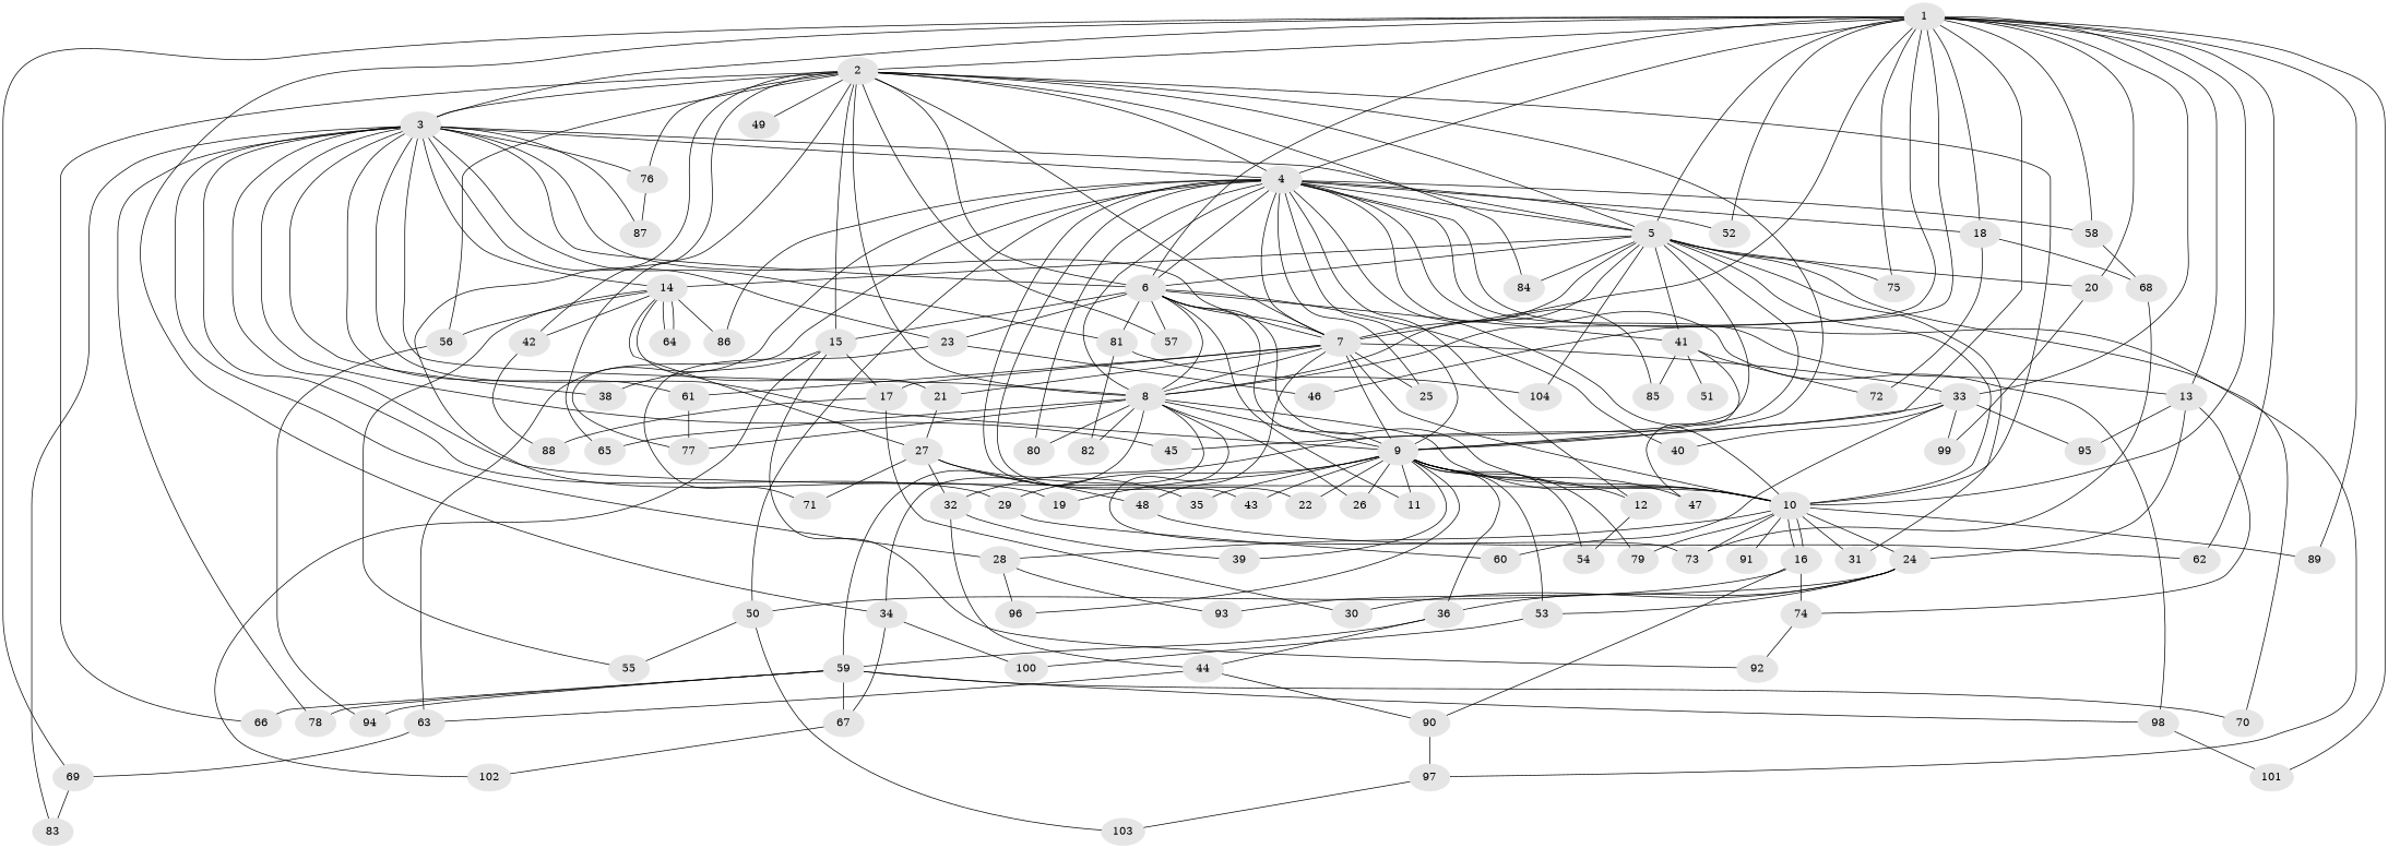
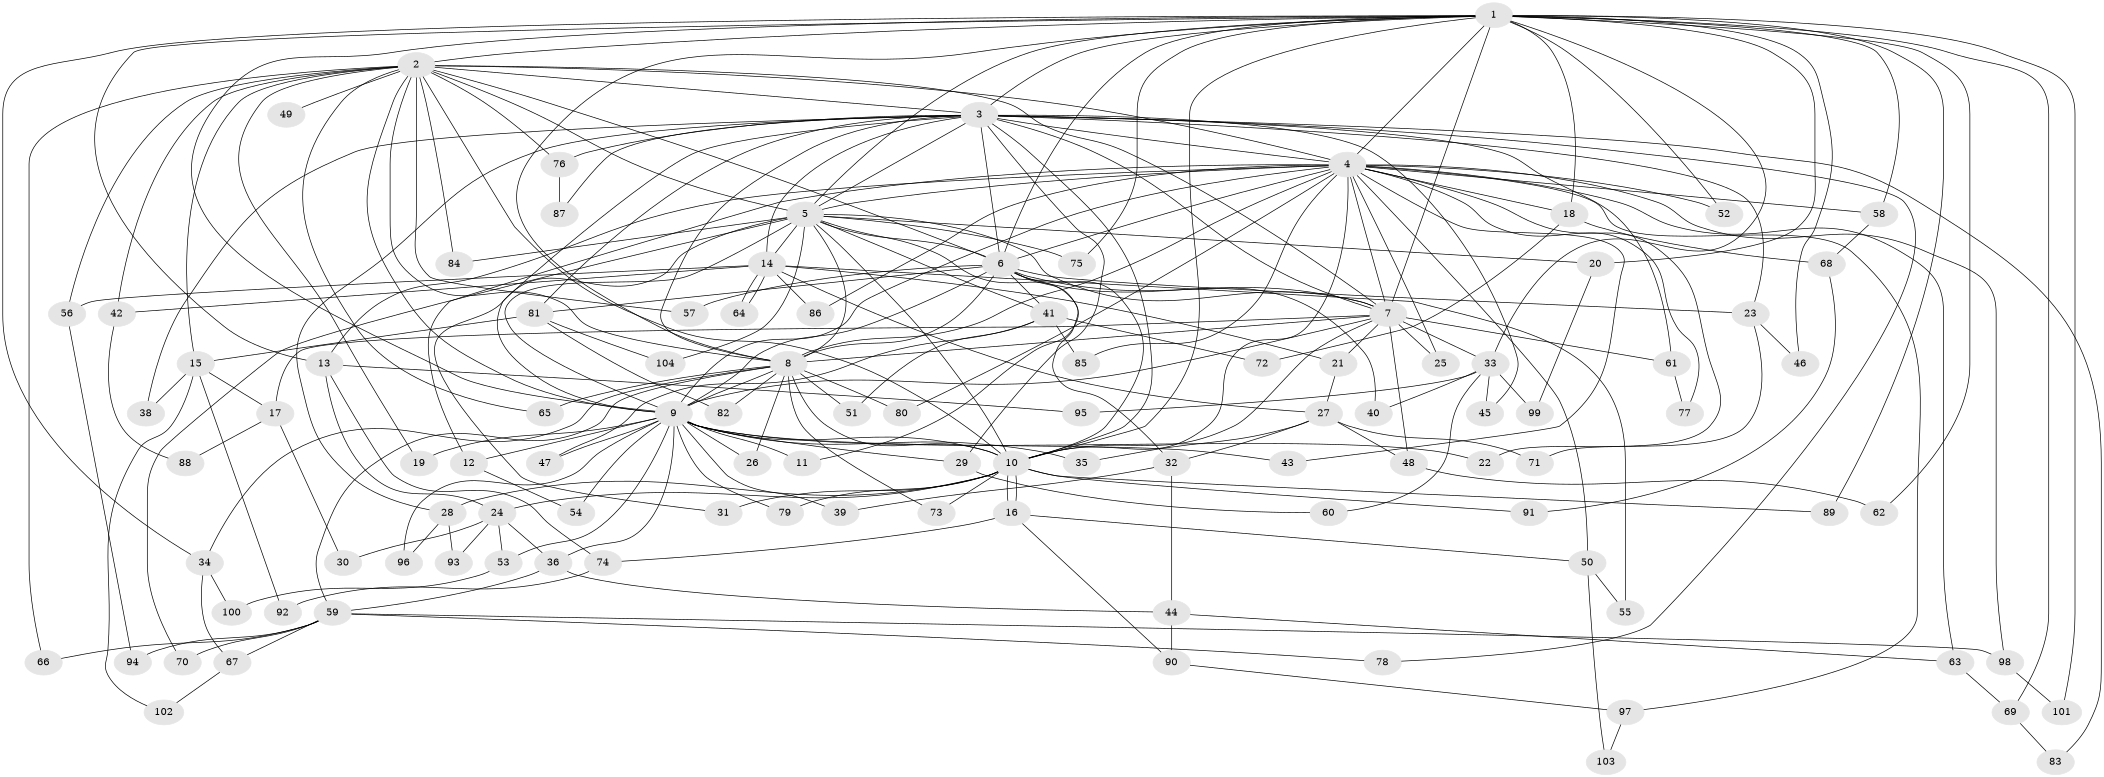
  graph {
    node [color=gray90 style=filled]
    1
    2
    3
    4
    5
    6
    7
    8
    9
    10
    13
    18
    20
    33
    34
    46
    52
    58
    62
    69
    75
    89
    101
    15
    19
    42
    49
    56
    57
    65
    66
    76
    84
    14
    23
    28
    29
    38
    45
    61
    78
    81
    83
    87
    12
    22
    25
    43
    50
    63
    77
    80
    85
    86
    97
    98
    31
    32
    41
    70
    104
    11
    40
    17
    21
    48
    26
    51
    59
    73
    82
    35
    36
    39
    47
    53
    54
    79
    96
    16
    24
    91
    74
    95
    68
    72
    99
    60
    67
    100
    92
    102
    88
    94
    27
    55
    64
    71
    93
    103
    44
    30
    90
    1 -- 2
    1 -- 3
    1 -- 4
    1 -- 5
    1 -- 6
    1 -- 7
    1 -- 8
    1 -- 9
    1 -- 10
    1 -- 13
    1 -- 18
    1 -- 20
    1 -- 33
    1 -- 34
    1 -- 46
    1 -- 52
    1 -- 58
    1 -- 62
    1 -- 69
    1 -- 75
    1 -- 89
    1 -- 101
    2 -- 3
    2 -- 4
    2 -- 5
    2 -- 6
    2 -- 7
    2 -- 8
    2 -- 9
    2 -- 10
    2 -- 15
    2 -- 19
    2 -- 42
    2 -- 49
    2 -- 56
    2 -- 57
    2 -- 65
    2 -- 66
    2 -- 76
    2 -- 84
    3 -- 4
    3 -- 5
    3 -- 6
    3 -- 7
    3 -- 8
    3 -- 9
    3 -- 10
    3 -- 76
    3 -- 14
    3 -- 23
    3 -- 28
    3 -- 29
    3 -- 38
    3 -- 45
    3 -- 61
    3 -- 78
    3 -- 81
    3 -- 83
    3 -- 87
    4 -- 5
    4 -- 6
    4 -- 7
    4 -- 8
    4 -- 9
    4 -- 10
    4 -- 13
    4 -- 18
    4 -- 52
    4 -- 58
    4 -- 12
    4 -- 22
    4 -- 25
    4 -- 43
    4 -- 50
    4 -- 63
    4 -- 77
    4 -- 80
    4 -- 85
    4 -- 86
    4 -- 97
    4 -- 98
    5 -- 6
    5 -- 7
    5 -- 8
    5 -- 9
    5 -- 10
    5 -- 20
    5 -- 75
    5 -- 84
    5 -- 14
    5 -- 31
    5 -- 32
    5 -- 41
    5 -- 70
    5 -- 104
    6 -- 7
    6 -- 8
    6 -- 9
    6 -- 10
-   6 -- 15
+   81 -- 15
    6 -- 57
    6 -- 23
    6 -- 81
    6 -- 41
    6 -- 11
    6 -- 40
    7 -- 8
    7 -- 9
    7 -- 10
    7 -- 33
    7 -- 61
    7 -- 25
    7 -- 17
    7 -- 21
    7 -- 48
    8 -- 9
    8 -- 10
    8 -- 34
    8 -- 65
    8 -- 80
    8 -- 26
-   8 -- 77
+   8 -- 51
    8 -- 59
    8 -- 73
    8 -- 82
    9 -- 10
    9 -- 19
    9 -- 29
    9 -- 12
    9 -- 22
    9 -- 43
    9 -- 11
    9 -- 26
    9 -- 35
    9 -- 36
    9 -- 39
    9 -- 47
    9 -- 53
    9 -- 54
    9 -- 79
    9 -- 96
    10 -- 89
    10 -- 28
    10 -- 31
    10 -- 73
    10 -- 79
    10 -- 16
    10 -- 16
    10 -- 24
    10 -- 91
    13 -- 24
    13 -- 74
    13 -- 95
    18 -- 68
    18 -- 72
    20 -- 99
    33 -- 45
    33 -- 40
    33 -- 95
    33 -- 99
    33 -- 60
    34 -- 67
    34 -- 100
    58 -- 68
    69 -- 83
    15 -- 38
    15 -- 17
    15 -- 92
    15 -- 102
    42 -- 88
    56 -- 94
    76 -- 87
    14 -- 42
    14 -- 56
    14 -- 86
    14 -- 21
    14 -- 27
    14 -- 55
    14 -- 64
    14 -- 64
    23 -- 46
    23 -- 71
    28 -- 96
    28 -- 93
    29 -- 60
    61 -- 77
    81 -- 104
    81 -- 82
    12 -- 54
    50 -- 55
    50 -- 103
    63 -- 69
    97 -- 103
    98 -- 101
    32 -- 39
    32 -- 44
    41 -- 85
    41 -- 51
    41 -- 47
    41 -- 72
    17 -- 88
    17 -- 30
    21 -- 27
    48 -- 62
    59 -- 66
    59 -- 78
    59 -- 98
    59 -- 70
    59 -- 67
    59 -- 94
    36 -- 59
    36 -- 44
    53 -- 100
    16 -- 50
    16 -- 74
    16 -- 90
    24 -- 36
    24 -- 53
    24 -- 93
    24 -- 30
    74 -- 92
-   68 -- 73
+   68 -- 91
    67 -- 102
    27 -- 32
    27 -- 48
    27 -- 35
    27 -- 71
    44 -- 63
    44 -- 90
    90 -- 97
  }
